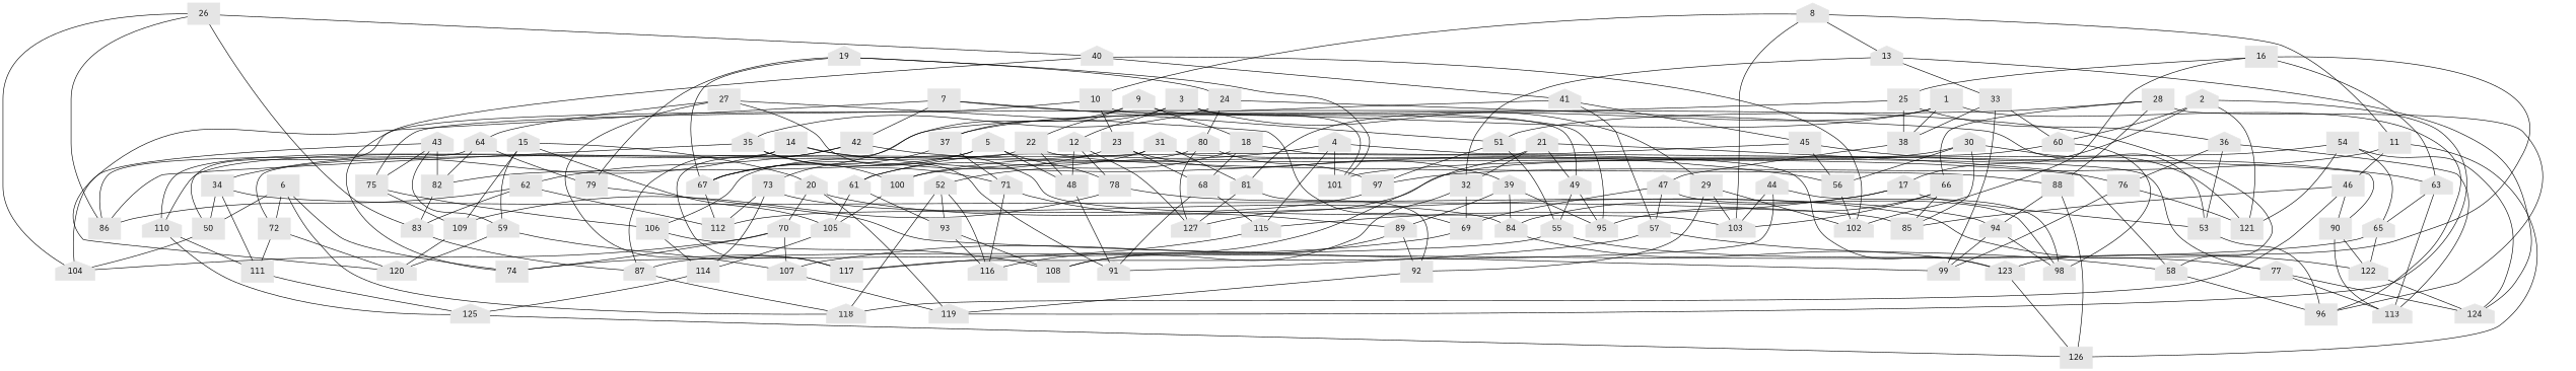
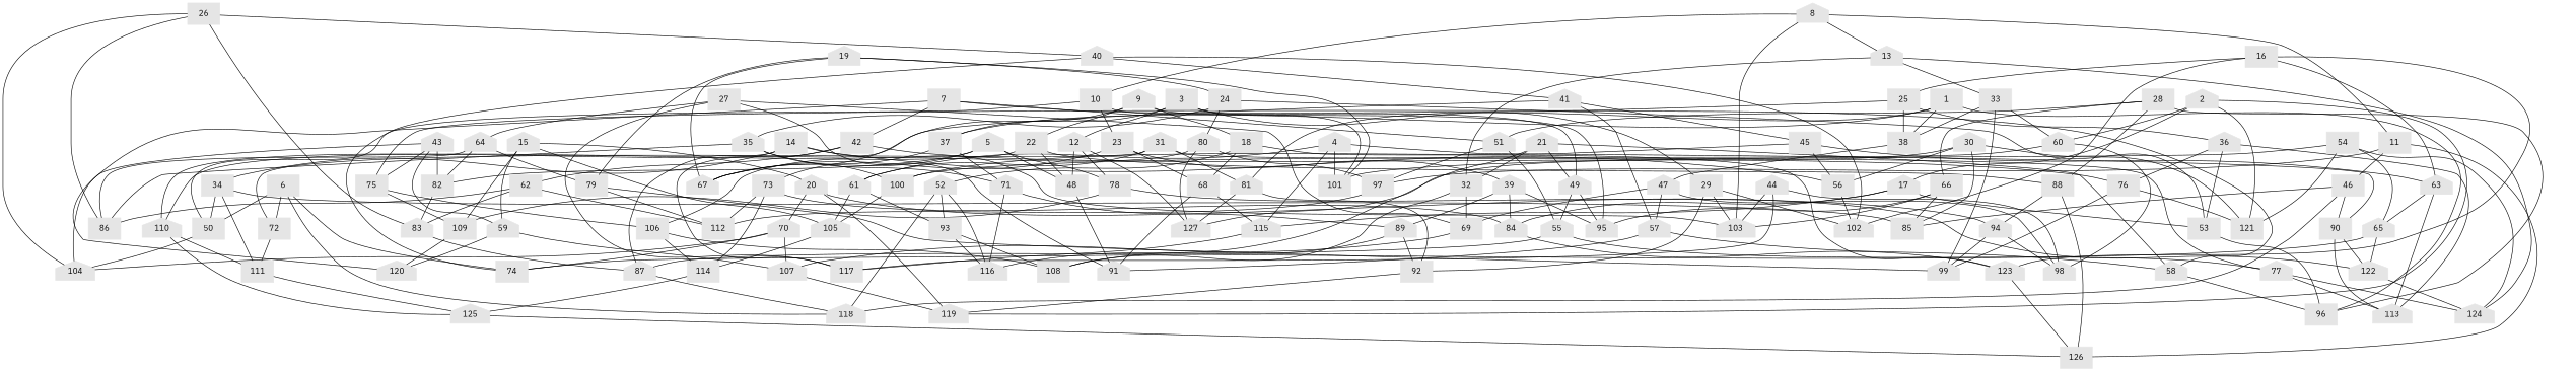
  graph {
    fontname="IBM Plex Sans"
    node [color=gray90 fontname="IBM Plex Sans" shape=house style=filled]
    edge [fontname="IBM Plex Sans"]
    1 [shape=box]
    37 [shape=box]
    38 [shape=box]
    81
    96 [shape=box]
    67
    71
    47
    127
    92 [shape=box]
    2
    17
    60
    119
    121 [shape=box]
    115
    53 [shape=box]
    84
    100 [shape=box]
    98
    3 [shape=box]
    12
    29 [shape=box]
    101 [shape=box]
    48 [shape=box]
    78 [shape=box]
    103
    102
    4
    61
    90 [shape=box]
    105
    93 [shape=box]
    122
    113
    117 [shape=box]
    5
    82 [shape=box]
    91
    109 [shape=box]
    94
    83
    6 [shape=box]
    50 [shape=box]
    72 [shape=box]
    74 [shape=box]
    118
    104
    120
    111 [shape=box]
    7 [shape=box]
    42 [shape=box]
    51
    58
    76 [shape=box]
    62 [shape=box]
    87
    97 [shape=box]
    55
    10 [shape=box]
    8
    11 [shape=box]
    13
    23 [shape=box]
    49
    46 [shape=box]
    126 [shape=box]
    32 [shape=box]
    33 [shape=box]
    124
    18 [shape=box]
    9
    22 [shape=box]
    73 [shape=box]
    95
    123
    52
    68 [shape=box]
    110
    88 [shape=box]
    112 [shape=box]
    114 [shape=box]
    39
    85 [shape=box]
    69 [shape=box]
    108 [shape=box]
    99
    14 [shape=box]
    34 [shape=box]
    56 [shape=box]
    44
    125
    15
    20
    59
    70
    107
    16 [shape=box]
    25 [shape=box]
    63
    36
    75 [shape=box]
    65
    116
    19
    24 [shape=box]
    79 [shape=box]
    35
    80
    21
    89
    86 [shape=box]
    106 [shape=box]
    26 [shape=box]
    40
    41
    27 [shape=box]
    64
    28 [shape=box]
    66 [shape=box]
    30
    31
    77
    57
    45 [shape=box]
    43
    54 [shape=box]
    1 -- 37
    1 -- 38
    1 -- 81
    1 -- 96
    37 -- 67
    37 -- 71
    38 -- 47
    81 -- 127
    81 -- 92
    71 -- 116
    71 -- 89
    47 -- 98
    47 -- 69
    47 -- 57
    92 -- 119
    2 -- 17
    2 -- 60
    2 -- 119
    2 -- 121
    17 -- 115
    17 -- 53
    17 -- 84
    60 -- 100
    60 -- 98
    115 -- 117
    53 -- 96
    84 -- 123
    100 -- 105
    3 -- 37
    3 -- 12
    3 -- 29
    3 -- 101
    12 -- 127
    12 -- 48
    12 -- 78
    29 -- 92
    29 -- 103
    29 -- 102
    48 -- 91
    78 -- 109
    78 -- 94
    4 -- 115
    4 -- 101
    4 -- 61
    4 -- 90
    61 -- 105
    61 -- 93
    90 -- 122
    90 -- 113
    105 -- 114
    93 -- 108
    93 -- 116
    122 -- 124
    5 -- 67
    5 -- 48
    5 -- 78
    5 -- 82
    82 -- 83
    109 -- 120
    94 -- 98
    94 -- 99
    83 -- 87
    6 -- 50
    6 -- 72
    6 -- 74
    6 -- 118
    50 -- 104
-   72 -- 120
    72 -- 111
    111 -- 125
    7 -- 120
    7 -- 42
    7 -- 51
    7 -- 58
    42 -- 76
    42 -- 62
    42 -- 87
    51 -- 97
    51 -- 55
    58 -- 96
    76 -- 121
    76 -- 99
    62 -- 83
    62 -- 112
    62 -- 86
    87 -- 118
    97 -- 112
    55 -- 74
    55 -- 77
    10 -- 50
    10 -- 23
    10 -- 49
    8 -- 103
    8 -- 10
    8 -- 11
    8 -- 13
    11 -- 97
    11 -- 46
    11 -- 126
    13 -- 32
    13 -- 33
    13 -- 124
    23 -- 67
    23 -- 68
    23 -- 39
    49 -- 55
    49 -- 95
    46 -- 90
    46 -- 118
    46 -- 85
    32 -- 69
    32 -- 108
    33 -- 38
    33 -- 60
    33 -- 99
    18 -- 123
    18 -- 52
    18 -- 68
    9 -- 18
    9 -- 22
    9 -- 73
    9 -- 95
    22 -- 48
    22 -- 110
    22 -- 88
    73 -- 84
    73 -- 112
    73 -- 114
    123 -- 126
    52 -- 93
    52 -- 118
    52 -- 116
    68 -- 115
    68 -- 91
    110 -- 111
    110 -- 125
    88 -- 94
    88 -- 126
    114 -- 125
    39 -- 84
    39 -- 95
    39 -- 89
    69 -- 107
    14 -- 103
    14 -- 110
    14 -- 34
    14 -- 56
    34 -- 50
    34 -- 111
    34 -- 85
    56 -- 102
    44 -- 98
    44 -- 103
    44 -- 117
    125 -- 126
    15 -- 105
    15 -- 109
    15 -- 20
    15 -- 59
    20 -- 119
    20 -- 122
    20 -- 70
    59 -- 120
    59 -- 107
    70 -- 74
    70 -- 104
    70 -- 107
    107 -- 119
    16 -- 102
    16 -- 123
    16 -- 25
    16 -- 63
    25 -- 38
    25 -- 36
    25 -- 75
    63 -- 113
    63 -- 65
    36 -- 53
    36 -- 113
    36 -- 76
    75 -- 109
    75 -- 106
    65 -- 122
    65 -- 87
    19 -- 67
    19 -- 101
    19 -- 24
    19 -- 79
    24 -- 53
    24 -- 35
    24 -- 80
-   67 -- 112
+   79 -- 112
    79 -- 99
    35 -- 71
    35 -- 100
    35 -- 86
    80 -- 127
    80 -- 97
    80 -- 106
    21 -- 58
    21 -- 49
    21 -- 32
    21 -- 116
    89 -- 92
    89 -- 108
    106 -- 114
    106 -- 108
    26 -- 83
    26 -- 104
    26 -- 86
    26 -- 40
    40 -- 102
    40 -- 74
    40 -- 41
    41 -- 117
    41 -- 57
    41 -- 45
    27 -- 117
    27 -- 91
    27 -- 69
    27 -- 64
    64 -- 82
    64 -- 79
    64 -- 86
    28 -- 96
    28 -- 51
    28 -- 88
    28 -- 66
    66 -- 103
    66 -- 95
    66 -- 85
    30 -- 127
    30 -- 121
    30 -- 85
    30 -- 56
    31 -- 81
    31 -- 61
    31 -- 72
    31 -- 77
    77 -- 113
    77 -- 124
    57 -- 91
    57 -- 58
    45 -- 100
    45 -- 56
    45 -- 63
    43 -- 82
    43 -- 104
    43 -- 59
    43 -- 75
    54 -- 121
    54 -- 101
    54 -- 124
    54 -- 65
  }
